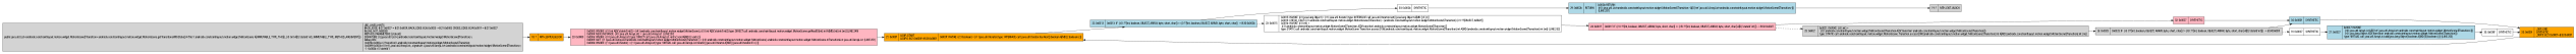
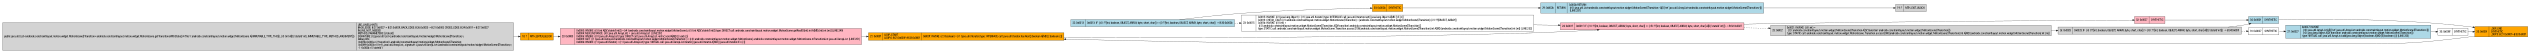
  digraph {
    fontname="Roboto Condensed"
    rankdir=LR
    node [fillcolor=orange fontname="Roboto Condensed" shape=record style=filled]
    edge [fontname="Roboto Condensed"]
    n1 [label="{18\:\ ?|MTH_ENTER_BLOCK\l}"]
    n2 [fillcolor=lightpink label="{20\:\ 0x0000|0x0000: INVOKE  (r5 I:int A[D('stateId' int)]) = (r4 I:androidx.constraintlayout.motion.widget.MotionScene), (r5 I:int A[D('stateId' int)]) type: DIRECT call: androidx.constraintlayout.motion.widget.MotionScene.getRealID(int):int A[MD:(int):int (m)] (LINE:249)\l0x0004: NEW_INSTANCE  (r0 I:java.util.ArrayList) =  java.util.ArrayList  (LINE:250)\l0x0006: INVOKE  (r0 I:java.util.ArrayList) type: DIRECT call: java.util.ArrayList.\<init\>():void A[MD:():void (c)]\l0x0009: IGET  (r1 I:java.util.ArrayList\<androidx.constraintlayout.motion.widget.MotionScene$Transition\>) = (r4 I:androidx.constraintlayout.motion.widget.MotionScene) androidx.constraintlayout.motion.widget.MotionScene.mTransitionList java.util.ArrayList  (LINE:251)\l0x000b: INVOKE  (r1 I:java.util.Iterator) = (r1 I:java.util.ArrayList) type: VIRTUAL call: java.util.ArrayList.iterator():java.util.Iterator A[MD:():java.util.Iterator\<E\> (c)]\l}"]
    n3 [label="{21\:\ 0x000f|LOOP_START\lLOOP:0: B:21:0x000f\-\>B:33:0x000f\l|0x000f: INVOKE  (r2 I:boolean) = (r1 I:java.util.Iterator) type: INTERFACE call: java.util.Iterator.hasNext():boolean A[MD:():boolean (c)]\l}"]
    n4 [fillcolor=lightblue label="{22\:\ 0x0013|0x0013: IF  (r2 I:??[int, boolean, OBJECT, ARRAY, byte, short, char]) == (0 ??[int, boolean, OBJECT, ARRAY, byte, short, char])  \-\> B:30:0x002b \l}"]
    n5 [fillcolor=white label="{23\:\ 0x0015|0x0015: INVOKE  (r2 I:java.lang.Object) = (r1 I:java.util.Iterator) type: INTERFACE call: java.util.Iterator.next():java.lang.Object A[MD:():E (c)]\l0x0019: CHECK_CAST (r2 I:androidx.constraintlayout.motion.widget.MotionScene$Transition) = (androidx.constraintlayout.motion.widget.MotionScene$Transition) (r2 I:??[OBJECT, ARRAY]) \l0x001b: INVOKE  (r3 I:int) = \l  (r2 I:androidx.constraintlayout.motion.widget.MotionScene$Transition A[D('transition' androidx.constraintlayout.motion.widget.MotionScene$Transition)])\l type: STATIC call: androidx.constraintlayout.motion.widget.MotionScene.Transition.access$100(androidx.constraintlayout.motion.widget.MotionScene$Transition):int A[MD:(androidx.constraintlayout.motion.widget.MotionScene$Transition):int (m)] (LINE:252)\l}"]
-   n6 [fillcolor=white label="{30\:\ 0x002b|SYNTHETIC\l}"]
+   n6 [label="{30\:\ 0x002b|SYNTHETIC\l}"]
    n7 [fillcolor=lightpink label="{24\:\ 0x001f|0x001f: IF  (r3 I:??[int, boolean, OBJECT, ARRAY, byte, short, char]) == (r5 I:??[int, boolean, OBJECT, ARRAY, byte, short, char] A[D('stateId' int)])  \-\> B:32:0x0027 \l}"]
    n8 [fillcolor=lightblue label="{29\:\ 0x002b|RETURN\l|0x002b: RETURN  \l  (r0 I:java.util.List\<androidx.constraintlayout.motion.widget.MotionScene$Transition\> A[D('ret' java.util.ArrayList\<androidx.constraintlayout.motion.widget.MotionScene$Transition\>)])\l  (LINE:257)\l}"]
    n9 [fillcolor=lightgrey label="{25\:\ 0x0021|0x0021: INVOKE  (r3 I:int) = \l  (r2 I:androidx.constraintlayout.motion.widget.MotionScene$Transition A[D('transition' androidx.constraintlayout.motion.widget.MotionScene$Transition)])\l type: STATIC call: androidx.constraintlayout.motion.widget.MotionScene.Transition.access$000(androidx.constraintlayout.motion.widget.MotionScene$Transition):int A[MD:(androidx.constraintlayout.motion.widget.MotionScene$Transition):int (m)]\l}"]
    n10 [fillcolor=lightpink label="{32\:\ 0x0027|SYNTHETIC\l}"]
    n11 [fillcolor=lightgrey label="{26\:\ 0x0025|0x0025: IF  (r3 I:??[int, boolean, OBJECT, ARRAY, byte, short, char]) != (r5 I:??[int, boolean, OBJECT, ARRAY, byte, short, char] A[D('stateId' int)])  \-\> B:34:0x000f \l}"]
    n12 [fillcolor=lightblue label="{34\:\ 0x000f|SYNTHETIC\l}"]
    n13 [fillcolor=white label="{31\:\ 0x0027|SYNTHETIC\l}"]
    n14 [fillcolor=lightblue label="{27\:\ 0x0027|0x0027: INVOKE  \l  (r0 I:java.util.ArrayList A[D('ret' java.util.ArrayList\<androidx.constraintlayout.motion.widget.MotionScene$Transition\>)])\l  (r2 I:java.lang.Object A[D('transition' androidx.constraintlayout.motion.widget.MotionScene$Transition)])\l type: VIRTUAL call: java.util.ArrayList.add(java.lang.Object):boolean A[MD:(E):boolean (c)] (LINE:253)\l}"]
    n15 [label="{33\:\ 0x000f|LOOP_END\lSYNTHETIC\lLOOP:0: B:21:0x000f\-\>B:33:0x000f\l}"]
    n16 [fillcolor=white label="{35\:\ 0x000f|SYNTHETIC\l}"]
    n17 [fillcolor=lightgrey label="{19\:\ ?|MTH_EXIT_BLOCK\l}"]
    n18 [fillcolor=lightgrey label="{public java.util.List\<androidx.constraintlayout.motion.widget.MotionScene$Transition\> androidx.constraintlayout.motion.widget.MotionScene.getTransitionsWithState((r4 'this' I:androidx.constraintlayout.motion.widget.MotionScene A[IMMUTABLE_TYPE, THIS]), (r5 I:int A[D('stateId' int), IMMUTABLE_TYPE, METHOD_ARGUMENT]))  | USE_LINES_HINTS\lBACK_EDGE: B:27:0x0027 \-\> B:21:0x000f, BACK_EDGE: B:26:0x0025 \-\> B:21:0x000f, CROSS_EDGE: B:24:0x001f \-\> B:27:0x0027\lINLINE_NOT_NEEDED\lMETHOD_PARAMETERS: [stateId]\lSIGNATURE: (I)Ljava\/util\/List\<Landroidx\/constraintlayout\/motion\/widget\/MotionScene$Transition;\>;\lDebug Info:\l  0x001b\-0x002a: r2 'transition' Landroidx\/constraintlayout\/motion\/widget\/MotionScene$Transition;\l  0x0009\-0x002b: r0 'ret' Ljava\/util\/ArrayList;, signature: Ljava\/util\/ArrayList\<Landroidx\/constraintlayout\/motion\/widget\/MotionScene$Transition;\>;\l  \-1 \-0x002b: r5 'stateId' I\l}"]
    n1 -> n2
    n2 -> n3
-   n3 -> n4
+   n3 -> n7
    n4 -> n5 [style=dashed]
    n4 -> n6
    n5 -> n7
    n6 -> n8
    n7 -> n9 [style=dashed]
    n7 -> n10
    n8 -> n17
    n9 -> n11
    n10 -> n12
    n11 -> n12
    n11 -> n13 [style=dashed]
    n12 -> n15
    n13 -> n14
    n14 -> n16
    n15 -> n3
    n16 -> n15
    n18 -> n1
  }
